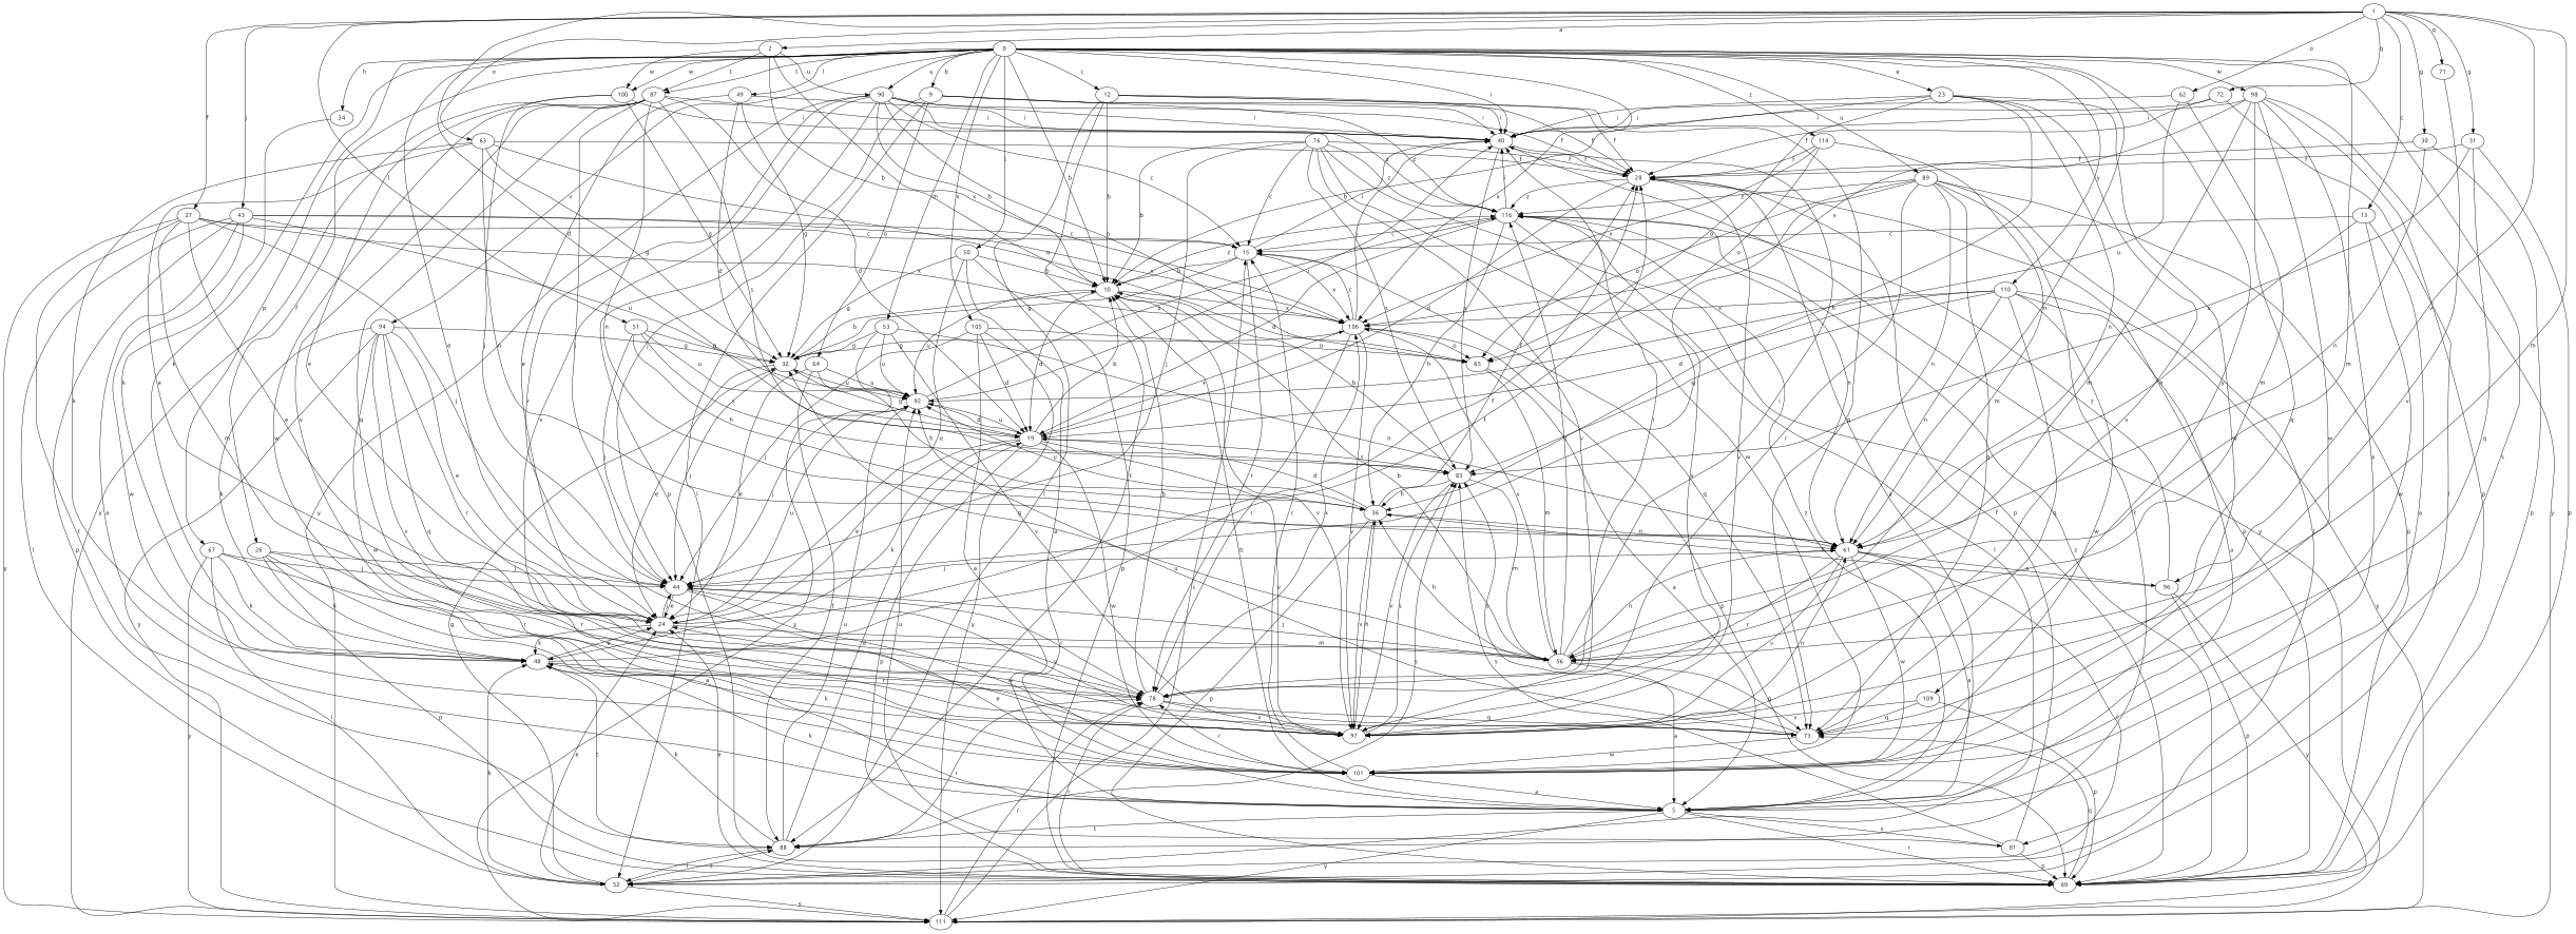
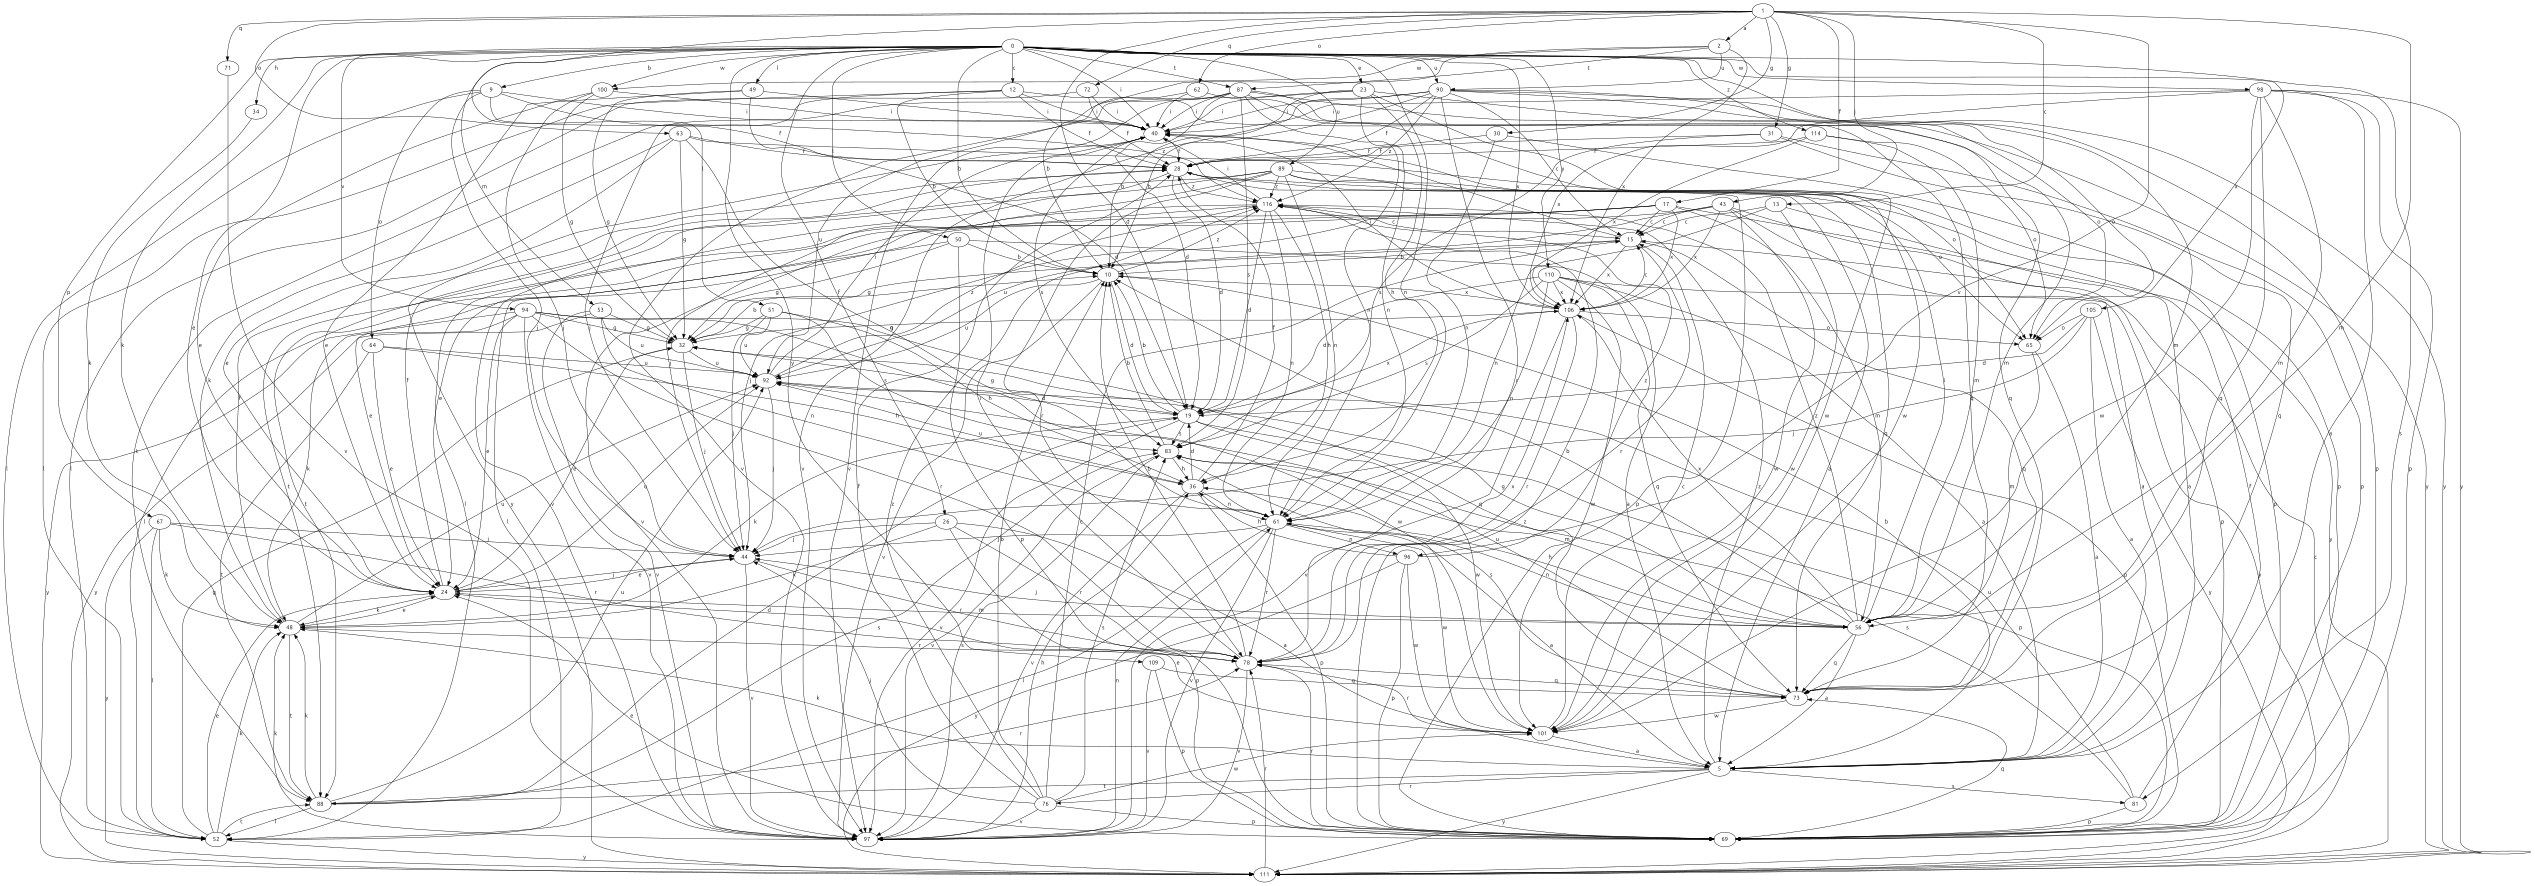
  strict digraph {
    fontname=Ubuntu
    node [fontname=Ubuntu]
    edge [fontname=Ubuntu]
    0
    9
    10
    12
    23
    24
    26
    34
    40
    48
    49
    50
    53
    56
    61
    67
    81
    87
    89
    90
    94
    98
    100
    105
    106
    109
    110
    114
    116
    28
    44
    52
    64
    19
    92
    97
    88
    73
    101
    36
    65
    5
    78
    69
    111
    83
    32
    96
    15
    1
    2
    13
-   27
+   27 [label=17]
    30
    31
    43
    51
    62
    63
    71
    72
    76
    0 -> 9 [label=b]
    0 -> 10 [label=b]
    0 -> 12 [label=c]
    0 -> 23 [label=e]
    0 -> 24 [label=e]
    0 -> 26 [label=f]
    0 -> 34 [label=h]
    0 -> 40 [label=i]
    0 -> 48 [label=k]
    0 -> 49 [label=l]
    0 -> 50 [label=l]
    0 -> 53 [label=m]
    0 -> 56 [label=m]
    0 -> 61 [label=n]
    0 -> 67 [label=p]
    0 -> 81 [label=s]
    0 -> 87 [label=t]
    0 -> 89 [label=u]
    0 -> 90 [label=u]
    0 -> 94 [label=v]
    0 -> 98 [label=w]
    0 -> 100 [label=w]
    0 -> 105 [label=x]
    0 -> 106 [label=x]
    0 -> 109 [label=y]
    0 -> 110 [label=y]
    0 -> 114 [label=z]
    9 -> 40 [label=i]
    9 -> 116 [label=z]
    9 -> 28 [label=f]
    9 -> 44 [label=j]
    9 -> 52 [label=l]
    9 -> 64 [label=o]
    10 -> 106 [label=x]
    10 -> 116 [label=z]
    10 -> 19 [label=d]
    10 -> 92 [label=u]
    10 -> 97 [label=v]
    12 -> 10 [label=b]
    12 -> 40 [label=i]
    12 -> 28 [label=f]
    12 -> 52 [label=l]
    12 -> 88 [label=t]
    12 -> 73 [label=q]
    23 -> 10 [label=b]
    23 -> 40 [label=i]
    23 -> 61 [label=n]
    23 -> 97 [label=v]
    23 -> 101 [label=w]
    23 -> 36 [label=h]
    23 -> 65 [label=o]
    24 -> 48 [label=k]
    24 -> 56 [label=m]
    24 -> 28 [label=f]
    24 -> 44 [label=j]
    24 -> 92 [label=u]
    26 -> 48 [label=k]
    26 -> 44 [label=j]
    26 -> 5 [label=a]
    26 -> 78 [label=r]
    26 -> 69 [label=p]
    34 -> 48 [label=k]
    40 -> 28 [label=f]
    40 -> 111 [label=y]
    40 -> 83 [label=s]
    48 -> 24 [label=e]
    48 -> 28 [label=f]
    48 -> 88 [label=t]
    48 -> 78 [label=r]
    49 -> 24 [label=e]
    49 -> 40 [label=i]
    49 -> 19 [label=d]
    49 -> 32 [label=g]
    50 -> 10 [label=b]
    50 -> 24 [label=e]
    50 -> 5 [label=a]
    50 -> 69 [label=p]
    50 -> 32 [label=g]
    53 -> 61 [label=n]
    53 -> 92 [label=u]
    53 -> 97 [label=v]
    53 -> 111 [label=y]
    53 -> 32 [label=g]
    56 -> 10 [label=b]
    56 -> 40 [label=i]
    56 -> 61 [label=n]
    56 -> 106 [label=x]
    56 -> 116 [label=z]
    56 -> 44 [label=j]
    56 -> 73 [label=q]
    56 -> 36 [label=h]
    56 -> 5 [label=a]
    56 -> 32 [label=g]
    61 -> 44 [label=j]
    61 -> 52 [label=l]
    61 -> 97 [label=v]
    61 -> 101 [label=w]
    61 -> 5 [label=a]
    61 -> 78 [label=r]
    61 -> 96 [label=n]
    67 -> 48 [label=k]
    67 -> 44 [label=j]
    67 -> 52 [label=l]
    67 -> 78 [label=r]
    67 -> 111 [label=y]
    81 -> 28 [label=f]
    81 -> 92 [label=u]
    81 -> 69 [label=p]
    81 -> 83 [label=s]
    87 -> 40 [label=i]
    87 -> 61 [label=n]
    87 -> 44 [label=j]
    87 -> 19 [label=d]
    87 -> 97 [label=v]
    87 -> 73 [label=q]
    87 -> 101 [label=w]
    87 -> 111 [label=y]
    87 -> 83 [label=s]
    89 -> 61 [label=n]
    89 -> 116 [label=z]
    89 -> 44 [label=j]
    89 -> 52 [label=l]
    89 -> 88 [label=t]
    89 -> 73 [label=q]
    89 -> 65 [label=o]
    89 -> 78 [label=r]
    89 -> 69 [label=p]
    90 -> 10 [label=b]
    90 -> 40 [label=i]
    90 -> 116 [label=z]
    90 -> 28 [label=f]
    90 -> 97 [label=v]
    90 -> 65 [label=o]
    90 -> 78 [label=r]
    90 -> 69 [label=p]
    90 -> 111 [label=y]
    90 -> 15 [label=c]
    94 -> 24 [label=e]
    94 -> 48 [label=k]
    94 -> 97 [label=v]
    94 -> 73 [label=q]
    94 -> 101 [label=w]
    94 -> 78 [label=r]
    94 -> 111 [label=y]
    94 -> 32 [label=g]
    98 -> 40 [label=i]
    98 -> 56 [label=m]
    98 -> 106 [label=x]
    98 -> 73 [label=q]
    98 -> 101 [label=w]
    98 -> 5 [label=a]
    98 -> 69 [label=p]
    98 -> 111 [label=y]
    100 -> 24 [label=e]
    100 -> 40 [label=i]
    100 -> 44 [label=j]
    100 -> 32 [label=g]
    105 -> 44 [label=j]
    105 -> 19 [label=d]
    105 -> 65 [label=o]
    105 -> 5 [label=a]
    105 -> 111 [label=y]
    106 -> 40 [label=i]
    106 -> 97 [label=v]
    106 -> 65 [label=o]
    106 -> 78 [label=r]
    106 -> 69 [label=p]
    106 -> 32 [label=g]
    106 -> 15 [label=c]
    109 -> 97 [label=v]
    109 -> 73 [label=q]
    109 -> 69 [label=p]
    110 -> 61 [label=n]
    110 -> 106 [label=x]
    110 -> 19 [label=d]
    110 -> 73 [label=q]
    110 -> 101 [label=w]
    110 -> 5 [label=a]
    110 -> 111 [label=y]
    110 -> 83 [label=s]
    114 -> 56 [label=m]
    114 -> 106 [label=x]
    114 -> 28 [label=f]
    114 -> 65 [label=o]
    116 -> 40 [label=i]
    116 -> 61 [label=n]
    116 -> 52 [label=l]
    116 -> 19 [label=d]
    116 -> 97 [label=v]
    116 -> 36 [label=h]
    116 -> 15 [label=c]
    28 -> 116 [label=z]
    28 -> 19 [label=d]
    28 -> 97 [label=v]
    28 -> 5 [label=a]
    28 -> 69 [label=p]
    44 -> 24 [label=e]
    44 -> 97 [label=v]
-   44 -> 101 [label=w]
+   96 -> 101 [label=w]
    44 -> 78 [label=r]
    52 -> 24 [label=e]
    52 -> 48 [label=k]
    52 -> 88 [label=t]
    52 -> 111 [label=y]
    52 -> 32 [label=g]
    64 -> 24 [label=e]
    64 -> 92 [label=u]
    64 -> 88 [label=t]
    64 -> 36 [label=h]
    19 -> 10 [label=b]
-   19 -> 24 [label=e]
    19 -> 48 [label=k]
    19 -> 106 [label=x]
-   19 -> 92 [label=u]
+   48 -> 92 [label=u]
    19 -> 97 [label=v]
    19 -> 101 [label=w]
    19 -> 69 [label=p]
    19 -> 83 [label=s]
    19 -> 32 [label=g]
    92 -> 40 [label=i]
    92 -> 116 [label=z]
    92 -> 44 [label=j]
    92 -> 19 [label=d]
    97 -> 48 [label=k]
    97 -> 61 [label=n]
    97 -> 36 [label=h]
    97 -> 83 [label=s]
    88 -> 48 [label=k]
    88 -> 52 [label=l]
    88 -> 19 [label=d]
    88 -> 92 [label=u]
    88 -> 78 [label=r]
    88 -> 83 [label=s]
    73 -> 92 [label=u]
    73 -> 101 [label=w]
    73 -> 83 [label=s]
    101 -> 24 [label=e]
    101 -> 5 [label=a]
    101 -> 78 [label=r]
    101 -> 15 [label=c]
    36 -> 61 [label=n]
    36 -> 28 [label=f]
    36 -> 19 [label=d]
    36 -> 92 [label=u]
    36 -> 97 [label=v]
    36 -> 69 [label=p]
    65 -> 56 [label=m]
    65 -> 5 [label=a]
    5 -> 10 [label=b]
    5 -> 48 [label=k]
    5 -> 81 [label=s]
    5 -> 116 [label=z]
    5 -> 88 [label=t]
    5 -> 111 [label=y]
-   5 -> 69 [label=r]
+   5 -> 76 [label=r]
    78 -> 10 [label=b]
    78 -> 40 [label=i]
    78 -> 106 [label=x]
    78 -> 97 [label=v]
    78 -> 73 [label=q]
    69 -> 24 [label=e]
    69 -> 116 [label=z]
    69 -> 73 [label=q]
    69 -> 78 [label=r]
    111 -> 78 [label=r]
    111 -> 15 [label=c]
    83 -> 10 [label=b]
    83 -> 56 [label=m]
    83 -> 97 [label=v]
    83 -> 36 [label=h]
    32 -> 10 [label=b]
    32 -> 24 [label=e]
    32 -> 44 [label=j]
    32 -> 92 [label=u]
    96 -> 116 [label=z]
    96 -> 36 [label=h]
    96 -> 69 [label=p]
    96 -> 111 [label=y]
    15 -> 10 [label=b]
    15 -> 40 [label=i]
    15 -> 106 [label=x]
    15 -> 73 [label=q]
    15 -> 78 [label=r]
    15 -> 32 [label=g]
    1 -> 56 [label=m]
    1 -> 19 [label=d]
    1 -> 96 [label=v]
    1 -> 2 [label=a]
    1 -> 13 [label=c]
    1 -> 27 [label=f]
    1 -> 30 [label=g]
    1 -> 31 [label=g]
    1 -> 43 [label=j]
    1 -> 51 [label=l]
    1 -> 62 [label=o]
    1 -> 63 [label=o]
    1 -> 71 [label=q]
    1 -> 72 [label=q]
    2 -> 10 [label=b]
    2 -> 87 [label=t]
    2 -> 90 [label=u]
    2 -> 100 [label=w]
    2 -> 106 [label=x]
    13 -> 61 [label=n]
    13 -> 101 [label=w]
    13 -> 5 [label=a]
    13 -> 15 [label=c]
    27 -> 24 [label=e]
    27 -> 56 [label=m]
    27 -> 106 [label=x]
    27 -> 44 [label=j]
    27 -> 88 [label=t]
    27 -> 111 [label=y]
    27 -> 15 [label=c]
    30 -> 61 [label=n]
    30 -> 28 [label=f]
    30 -> 69 [label=p]
    31 -> 28 [label=f]
    31 -> 73 [label=q]
    31 -> 69 [label=p]
    31 -> 83 [label=s]
    43 -> 106 [label=x]
    43 -> 52 [label=l]
    43 -> 92 [label=u]
    43 -> 101 [label=w]
    43 -> 5 [label=a]
    43 -> 69 [label=p]
    43 -> 15 [label=c]
    51 -> 44 [label=j]
    51 -> 92 [label=u]
    51 -> 36 [label=h]
    51 -> 83 [label=s]
    51 -> 32 [label=g]
    62 -> 40 [label=i]
    62 -> 56 [label=m]
    62 -> 92 [label=u]
    63 -> 24 [label=e]
    63 -> 48 [label=k]
    63 -> 61 [label=n]
    63 -> 28 [label=f]
    63 -> 65 [label=o]
    63 -> 32 [label=g]
    71 -> 97 [label=v]
    72 -> 40 [label=i]
    72 -> 28 [label=f]
    72 -> 52 [label=l]
    76 -> 10 [label=b]
    76 -> 116 [label=z]
    76 -> 28 [label=f]
    76 -> 44 [label=j]
    76 -> 97 [label=v]
    76 -> 101 [label=w]
    76 -> 69 [label=p]
    76 -> 83 [label=s]
    76 -> 15 [label=c]
  }
